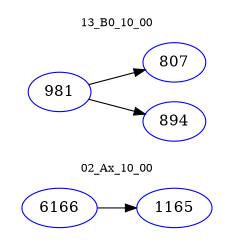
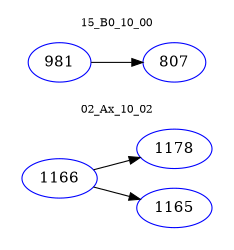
  digraph {
    rankdir=LR
    node [color=blue]
    edge [color=black]
-   n1 [label=6166]
+   n1 [label=1166]
    n2 [label=1165]
+   n3 [label=1178]
    n4 [label=981]
-   n5 [label=894]
    n6 [label=807]
    subgraph cluster_1 {
      color=white
      fontsize=10
-     label="02_Ax_10_00"
+     label="02_Ax_10_02"
      n1
      n2
+     n3
    }
    subgraph cluster_2 {
      color=white
      fontsize=10
-     label="13_B0_10_00"
+     label="15_B0_10_00"
      n4
-     n5
      n6
    }
    n1 -> n2
-   n4 -> n5
+   n1 -> n3
    n4 -> n6
  }
